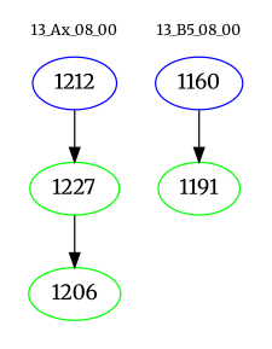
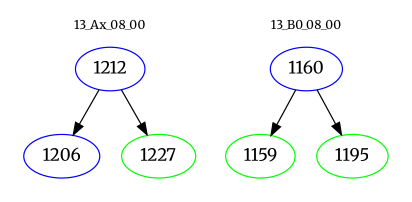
  digraph {
    fontname=Merriweather
    node [color=green fontname=Merriweather]
    edge [color=black fontname=Merriweather]
    n1 [color=blue label=1212]
-   n2 [label=1206]
+   n2 [color=blue label=1206]
    n3 [label=1227]
    n4 [color=blue label=1160]
-   n6 [label=1191]
+   n5 [label=1159]
+   n6 [label=1195]
    subgraph cluster_1 {
      color=white
      fontsize=10
      label="13_Ax_08_00"
      n1
      n2
      n3
    }
    subgraph cluster_2 {
      color=white
      fontsize=10
-     label="13_B5_08_00"
+     label="13_B0_08_00"
      n4
+     n5
      n6
    }
-   n3 -> n2
+   n1 -> n2
    n1 -> n3
+   n4 -> n5
    n4 -> n6
  }
